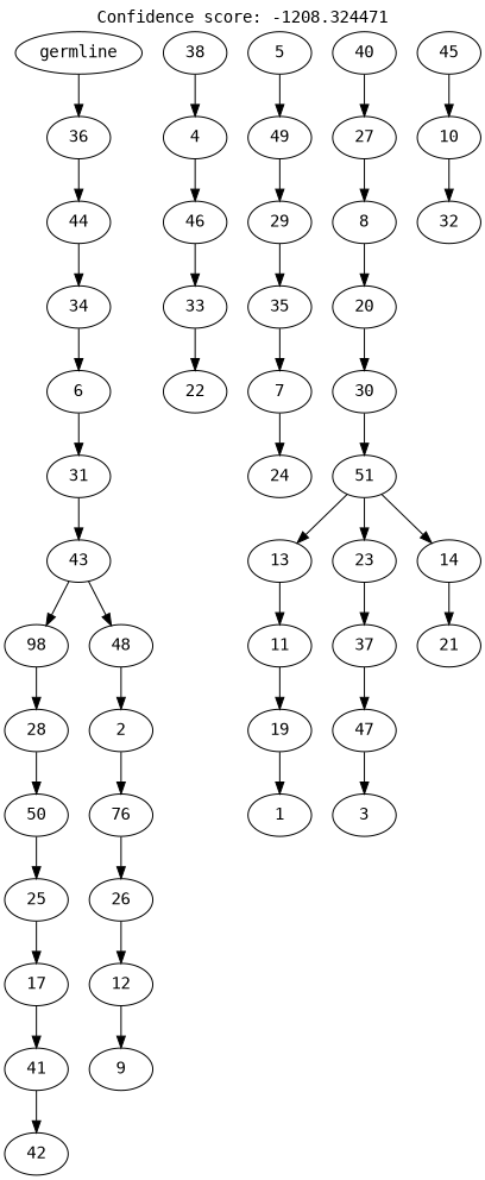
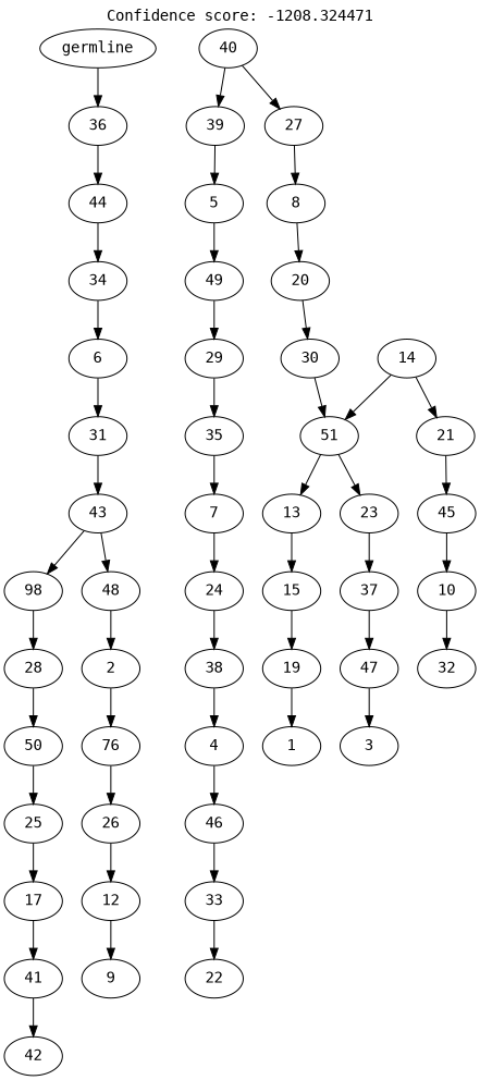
  digraph {
    fontname="DejaVu Sans Mono"
    label="Confidence score: -1208.324471"
    labelloc=t
    node [fontname="DejaVu Sans Mono"]
    edge [fontname="DejaVu Sans Mono"]
    n1 [label=41]
    n2 [label=42]
    n3 [label=17]
    n4 [label=25]
    n5 [label=50]
    n6 [label=28]
    n7 [label=98]
    n8 [label=12]
    n9 [label=9]
    n10 [label=26]
    n11 [label=76]
    n12 [label=2]
    n13 [label=48]
    n14 [label=38]
    n15 [label=4]
    n16 [label=46]
    n17 [label=24]
    n18 [label=7]
    n19 [label=35]
    n20 [label=29]
    n21 [label=49]
    n22 [label=5]
+   n23 [label=39]
    n24 [label=33]
    n25 [label=22]
    n26 [label=1]
    n27 [label=19]
-   n28 [label=11]
+   n28 [label=15]
    n29 [label=13]
    n30 [label=47]
    n31 [label=3]
    n32 [label=37]
    n33 [label=23]
    n34 [label=10]
    n35 [label=32]
    n36 [label=45]
    n37 [label=21]
    n38 [label=14]
    n39 [label=51]
    n40 [label=30]
    n41 [label=20]
    n42 [label=8]
    n43 [label=27]
    n44 [label=40]
    n45 [label=43]
    n46 [label=31]
    n47 [label=6]
    n48 [label=34]
    n49 [label=44]
    n50 [label=36]
    n51 [label=germline]
    n1 -> n2
    n3 -> n1
    n4 -> n3
    n5 -> n4
    n6 -> n5
    n7 -> n6
    n8 -> n9
    n10 -> n8
    n11 -> n10
    n12 -> n11
    n13 -> n12
    n14 -> n15
    n15 -> n16
    n16 -> n24
+   n17 -> n14
    n18 -> n17
    n19 -> n18
    n20 -> n19
    n21 -> n20
    n22 -> n21
+   n23 -> n22
    n24 -> n25
    n27 -> n26
    n28 -> n27
    n29 -> n28
    n30 -> n31
    n32 -> n30
    n33 -> n32
    n34 -> n35
    n36 -> n34
+   n37 -> n36
    n38 -> n37
    n39 -> n29
    n39 -> n33
-   n39 -> n38
+   n38 -> n39
    n40 -> n39
    n41 -> n40
    n42 -> n41
    n43 -> n42
+   n44 -> n23
    n44 -> n43
    n45 -> n7
    n45 -> n13
    n46 -> n45
    n47 -> n46
    n48 -> n47
    n49 -> n48
    n50 -> n49
    n51 -> n50
  }
